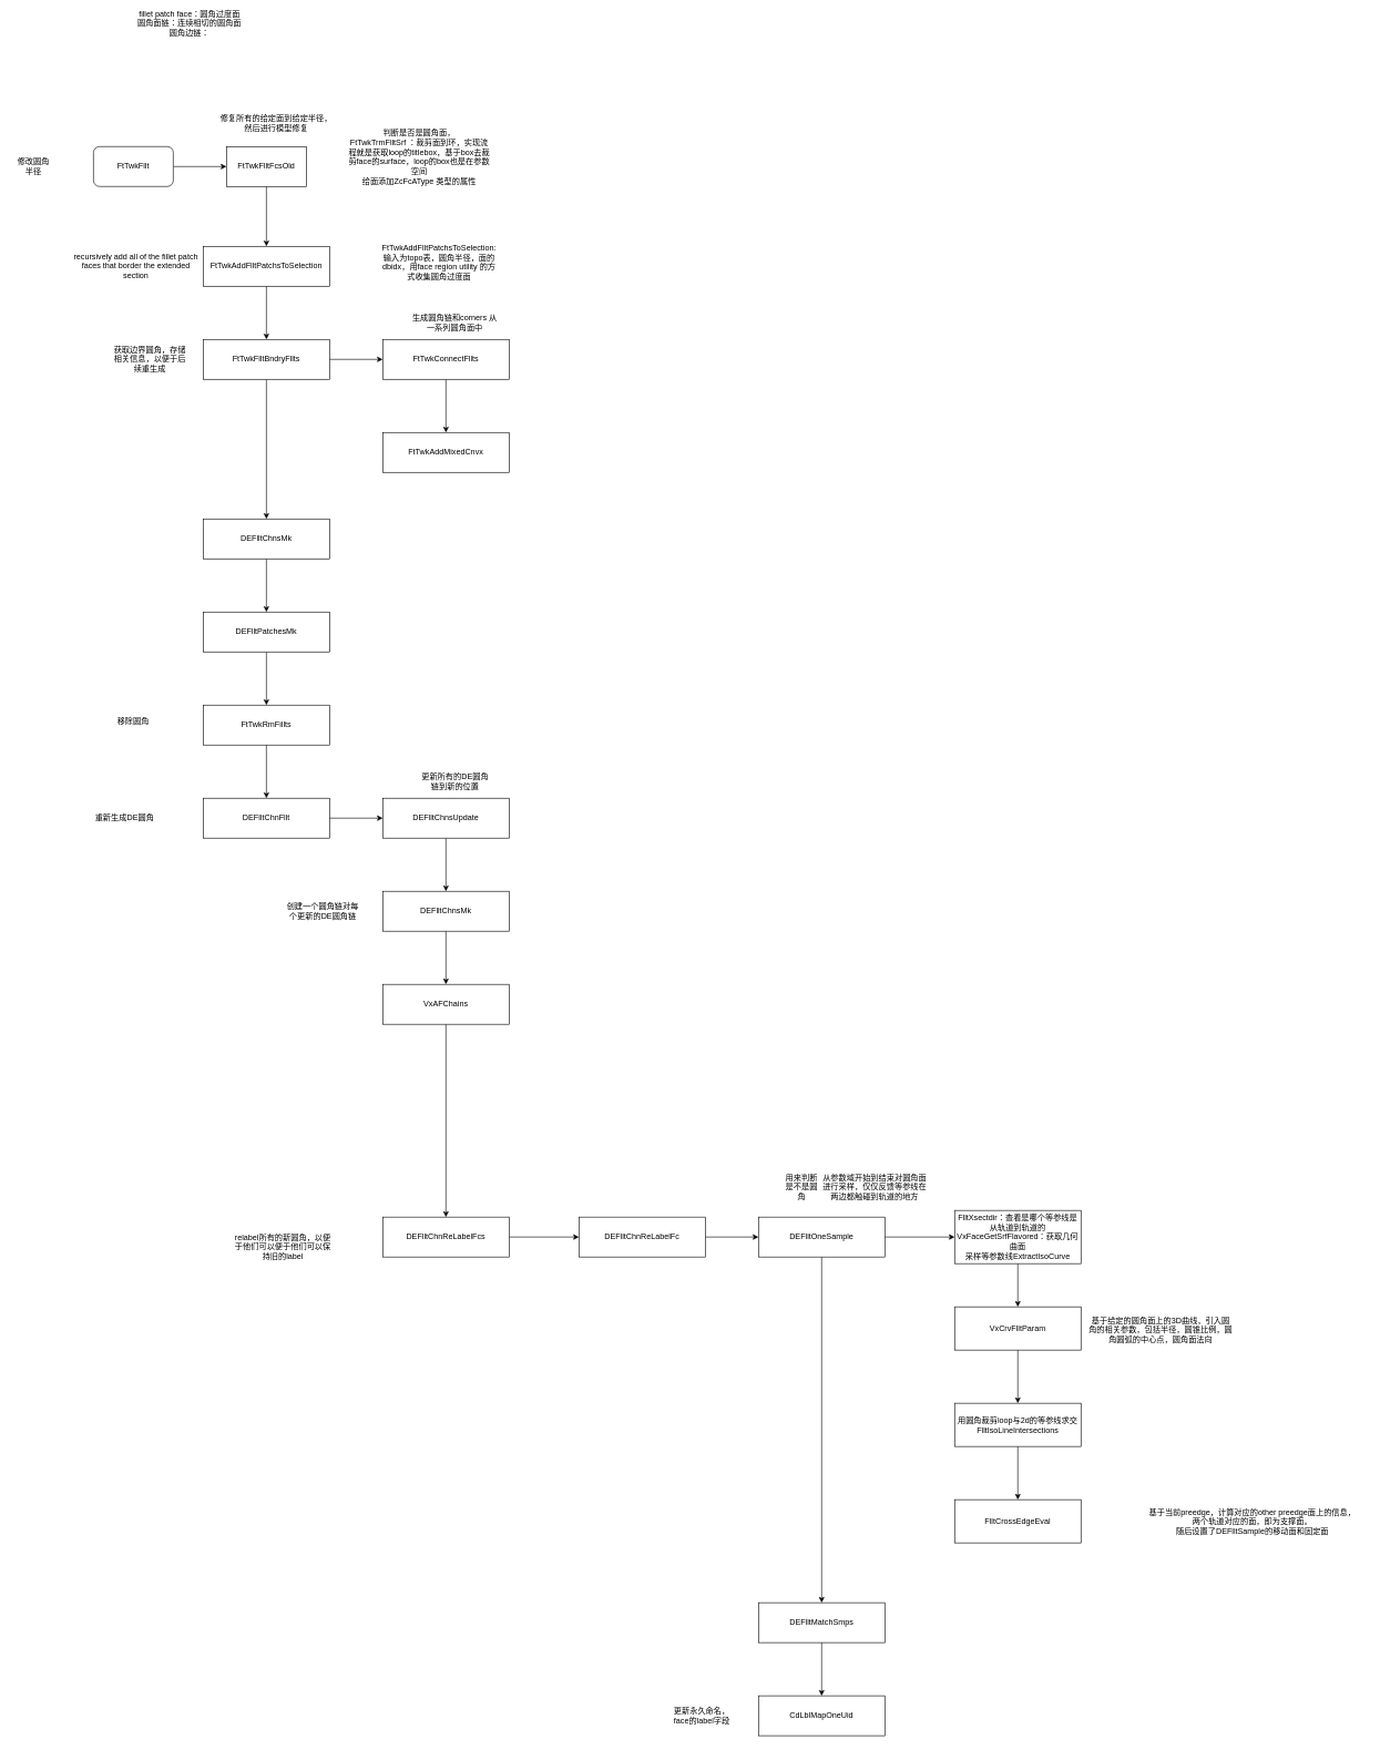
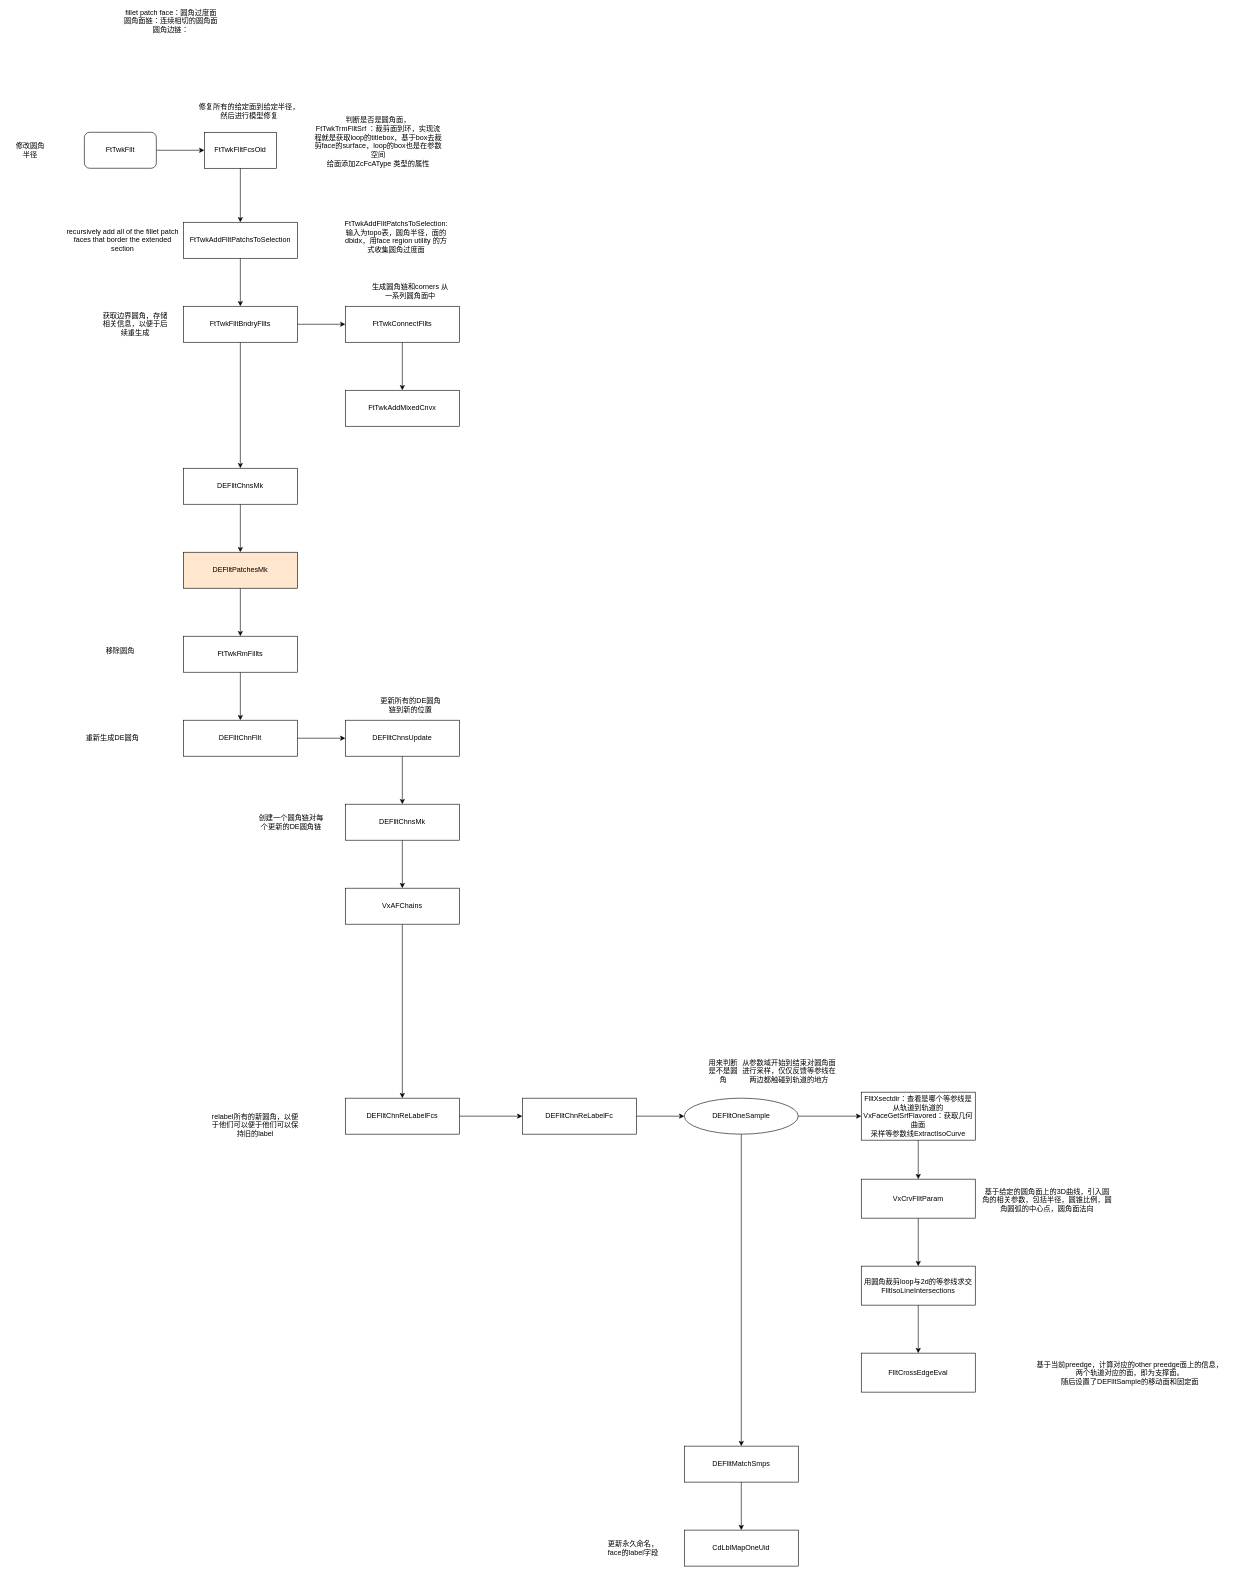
  <mxCell id="0" />
  <mxCell id="1" parent="0" />
  <mxCell id="2" value="" style="edgeStyle=orthogonalEdgeStyle;rounded=0;orthogonalLoop=1;jettySize=auto;html=1;" parent="1" source="3" target="6" edge="1"><mxGeometry relative="1" as="geometry" /></mxCell>
  <mxCell id="3" value="FtTwkFllt" style="whiteSpace=wrap;html=1;rounded=1;" parent="1" vertex="1"><mxGeometry x="140" y="220" width="120" height="60" as="geometry" /></mxCell>
  <mxCell id="4" value="修改圆角半径" style="text;html=1;align=center;verticalAlign=middle;whiteSpace=wrap;rounded=0;" parent="1" vertex="1"><mxGeometry x="20" y="235" width="60" height="30" as="geometry" /></mxCell>
  <mxCell id="5" value="" style="edgeStyle=orthogonalEdgeStyle;rounded=0;orthogonalLoop=1;jettySize=auto;html=1;" parent="1" source="6" target="10" edge="1"><mxGeometry relative="1" as="geometry" /></mxCell>
  <mxCell id="6" value="FtTwkFlltFcsOld" style="rounded=0;whiteSpace=wrap;html=1;" parent="1" vertex="1"><mxGeometry x="340" y="220" width="120" height="60" as="geometry" /></mxCell>
  <mxCell id="7" value="修复所有的给定面到给定半径，然后进行模型修复" style="text;html=1;align=center;verticalAlign=middle;whiteSpace=wrap;rounded=0;" parent="1" vertex="1"><mxGeometry x="330" y="170" width="170" height="30" as="geometry" /></mxCell>
  <mxCell id="8" value="判断是否是圆角面，&lt;div&gt;FtTwkTrmFlltSrf ：裁剪面到环，实现流程就是获取loop的titlebox，基于box去裁剪face的surface，loop的box也是在参数空间&lt;/div&gt;&lt;div&gt;给面添加ZcFcAType 类型的属性&lt;/div&gt;&lt;div&gt;&lt;br&gt;&lt;/div&gt;&lt;div&gt;&lt;br&gt;&lt;/div&gt;" style="text;html=1;align=center;verticalAlign=middle;whiteSpace=wrap;rounded=0;" parent="1" vertex="1"><mxGeometry x="520" y="235" width="220" height="30" as="geometry" /></mxCell>
  <mxCell id="9" value="" style="edgeStyle=orthogonalEdgeStyle;rounded=0;orthogonalLoop=1;jettySize=auto;html=1;" parent="1" source="10" target="16" edge="1"><mxGeometry relative="1" as="geometry" /></mxCell>
  <mxCell id="10" value="FtTwkAddFlltPatchsToSelection" style="rounded=0;whiteSpace=wrap;html=1;" parent="1" vertex="1"><mxGeometry x="305" y="370" width="190" height="60" as="geometry" /></mxCell>
  <mxCell id="11" value="recursively add all of the fillet patch faces that border the extended section" style="text;html=1;align=center;verticalAlign=middle;whiteSpace=wrap;rounded=0;" parent="1" vertex="1"><mxGeometry x="109" y="385" width="190" height="30" as="geometry" /></mxCell>
  <mxCell id="12" value="FtTwkAddFlltPatchsToSelection:输入为topo表，圆角半径，面的dbidx，用face region utility 的方式收集圆角过度面&lt;div&gt;&lt;br&gt;&lt;div&gt;&lt;br&gt;&lt;/div&gt;&lt;/div&gt;" style="text;html=1;align=center;verticalAlign=middle;whiteSpace=wrap;rounded=0;" parent="1" vertex="1"><mxGeometry x="570" y="385" width="180" height="45" as="geometry" /></mxCell>
  <mxCell id="13" value="fillet patch face：圆角过度面&lt;div&gt;圆角面链：连续相切的圆角面&lt;/div&gt;&lt;div&gt;圆角边链：&lt;/div&gt;" style="text;html=1;align=center;verticalAlign=middle;whiteSpace=wrap;rounded=0;" parent="1" vertex="1"><mxGeometry x="109" y="20" width="351" height="30" as="geometry" /></mxCell>
  <mxCell id="14" value="" style="edgeStyle=orthogonalEdgeStyle;rounded=0;orthogonalLoop=1;jettySize=auto;html=1;" parent="1" source="16" target="19" edge="1"><mxGeometry relative="1" as="geometry" /></mxCell>
  <mxCell id="15" value="" style="edgeStyle=orthogonalEdgeStyle;rounded=0;orthogonalLoop=1;jettySize=auto;html=1;" parent="1" source="16" target="23" edge="1"><mxGeometry relative="1" as="geometry" /></mxCell>
  <mxCell id="16" value="FtTwkFlltBndryFllts" style="rounded=0;whiteSpace=wrap;html=1;" parent="1" vertex="1"><mxGeometry x="305" y="510" width="190" height="60" as="geometry" /></mxCell>
  <mxCell id="17" value="获取边界圆角，存储相关信息，以便于后续重生成" style="text;html=1;align=center;verticalAlign=middle;whiteSpace=wrap;rounded=0;" parent="1" vertex="1"><mxGeometry x="170" y="525" width="110" height="30" as="geometry" /></mxCell>
  <mxCell id="18" value="" style="edgeStyle=orthogonalEdgeStyle;rounded=0;orthogonalLoop=1;jettySize=auto;html=1;" parent="1" source="19" target="21" edge="1"><mxGeometry relative="1" as="geometry" /></mxCell>
  <mxCell id="19" value="FtTwkConnectFllts" style="rounded=0;whiteSpace=wrap;html=1;" parent="1" vertex="1"><mxGeometry x="575" y="510" width="190" height="60" as="geometry" /></mxCell>
  <mxCell id="20" value="生成圆角链和corners 从一系列圆角面中" style="text;html=1;align=center;verticalAlign=middle;whiteSpace=wrap;rounded=0;" parent="1" vertex="1"><mxGeometry x="617" y="470" width="133" height="30" as="geometry" /></mxCell>
  <mxCell id="21" value="FtTwkAddMixedCnvx" style="rounded=0;whiteSpace=wrap;html=1;" parent="1" vertex="1"><mxGeometry x="575" y="650" width="190" height="60" as="geometry" /></mxCell>
  <mxCell id="22" value="" style="edgeStyle=orthogonalEdgeStyle;rounded=0;orthogonalLoop=1;jettySize=auto;html=1;" parent="1" source="23" target="25" edge="1"><mxGeometry relative="1" as="geometry" /></mxCell>
  <mxCell id="23" value="DEFlltChnsMk" style="rounded=0;whiteSpace=wrap;html=1;" parent="1" vertex="1"><mxGeometry x="305" y="780" width="190" height="60" as="geometry" /></mxCell>
  <mxCell id="24" value="" style="edgeStyle=orthogonalEdgeStyle;rounded=0;orthogonalLoop=1;jettySize=auto;html=1;" parent="1" source="25" target="27" edge="1"><mxGeometry relative="1" as="geometry" /></mxCell>
- <mxCell id="25" value="DEFlltPatchesMk" style="rounded=0;whiteSpace=wrap;html=1;" parent="1" vertex="1"><mxGeometry x="305" y="920" width="190" height="60" as="geometry" /></mxCell>
+ <mxCell id="25" value="DEFlltPatchesMk" style="rounded=0;whiteSpace=wrap;html=1;fillColor=#ffe6cc;" parent="1" vertex="1"><mxGeometry x="305" y="920" width="190" height="60" as="geometry" /></mxCell>
  <mxCell id="26" value="" style="edgeStyle=orthogonalEdgeStyle;rounded=0;orthogonalLoop=1;jettySize=auto;html=1;" parent="1" source="27" target="30" edge="1"><mxGeometry relative="1" as="geometry" /></mxCell>
  <mxCell id="27" value="FtTwkRmFillts" style="rounded=0;whiteSpace=wrap;html=1;" parent="1" vertex="1"><mxGeometry x="305" y="1060" width="190" height="60" as="geometry" /></mxCell>
  <mxCell id="28" value="移除圆角" style="text;html=1;align=center;verticalAlign=middle;whiteSpace=wrap;rounded=0;" parent="1" vertex="1"><mxGeometry x="170" y="1069" width="60" height="30" as="geometry" /></mxCell>
  <mxCell id="29" value="" style="edgeStyle=orthogonalEdgeStyle;rounded=0;orthogonalLoop=1;jettySize=auto;html=1;" parent="1" source="30" target="33" edge="1"><mxGeometry relative="1" as="geometry" /></mxCell>
  <mxCell id="30" value="DEFlltChnFllt" style="rounded=0;whiteSpace=wrap;html=1;" parent="1" vertex="1"><mxGeometry x="305" y="1200" width="190" height="60" as="geometry" /></mxCell>
  <mxCell id="31" value="重新生成DE圆角" style="text;html=1;align=center;verticalAlign=middle;whiteSpace=wrap;rounded=0;" parent="1" vertex="1"><mxGeometry x="140" y="1215" width="94" height="30" as="geometry" /></mxCell>
  <mxCell id="32" value="" style="edgeStyle=orthogonalEdgeStyle;rounded=0;orthogonalLoop=1;jettySize=auto;html=1;" parent="1" source="33" target="36" edge="1"><mxGeometry relative="1" as="geometry" /></mxCell>
  <mxCell id="33" value="DEFlltChnsUpdate" style="rounded=0;whiteSpace=wrap;html=1;" parent="1" vertex="1"><mxGeometry x="575" y="1200" width="190" height="60" as="geometry" /></mxCell>
  <mxCell id="34" value="更新所有的DE圆角链到新的位置" style="text;html=1;align=center;verticalAlign=middle;whiteSpace=wrap;rounded=0;" parent="1" vertex="1"><mxGeometry x="628.5" y="1160" width="110" height="30" as="geometry" /></mxCell>
  <mxCell id="35" value="" style="edgeStyle=orthogonalEdgeStyle;rounded=0;orthogonalLoop=1;jettySize=auto;html=1;" parent="1" source="36" target="39" edge="1"><mxGeometry relative="1" as="geometry" /></mxCell>
  <mxCell id="36" value="DEFlltChnsMk" style="rounded=0;whiteSpace=wrap;html=1;" parent="1" vertex="1"><mxGeometry x="575" y="1340" width="190" height="60" as="geometry" /></mxCell>
  <mxCell id="37" value="创建一个圆角链对每个更新的DE圆角链" style="text;html=1;align=center;verticalAlign=middle;whiteSpace=wrap;rounded=0;" parent="1" vertex="1"><mxGeometry x="430" y="1355" width="110" height="30" as="geometry" /></mxCell>
  <mxCell id="38" value="" style="edgeStyle=orthogonalEdgeStyle;rounded=0;orthogonalLoop=1;jettySize=auto;html=1;" parent="1" source="39" target="42" edge="1"><mxGeometry relative="1" as="geometry" /></mxCell>
  <mxCell id="39" value="VxAFChains" style="rounded=0;whiteSpace=wrap;html=1;" parent="1" vertex="1"><mxGeometry x="575" y="1480" width="190" height="60" as="geometry" /></mxCell>
  <mxCell id="40" value="relabel所有的新圆角，以便于他们可以便于他们可以保持旧的label" style="text;html=1;align=center;verticalAlign=middle;whiteSpace=wrap;rounded=0;" parent="1" vertex="1"><mxGeometry x="350" y="1860" width="150" height="30" as="geometry" /></mxCell>
  <mxCell id="41" value="" style="edgeStyle=orthogonalEdgeStyle;rounded=0;orthogonalLoop=1;jettySize=auto;html=1;" parent="1" source="42" target="44" edge="1"><mxGeometry relative="1" as="geometry" /></mxCell>
  <mxCell id="42" value="DEFlltChnReLabelFcs" style="rounded=0;whiteSpace=wrap;html=1;" parent="1" vertex="1"><mxGeometry x="575" y="1830" width="190" height="60" as="geometry" /></mxCell>
  <mxCell id="43" value="" style="edgeStyle=orthogonalEdgeStyle;rounded=0;orthogonalLoop=1;jettySize=auto;html=1;" parent="1" source="44" target="47" edge="1"><mxGeometry relative="1" as="geometry" /></mxCell>
  <mxCell id="44" value="DEFlltChnReLabelFc" style="rounded=0;whiteSpace=wrap;html=1;" parent="1" vertex="1"><mxGeometry x="870" y="1830" width="190" height="60" as="geometry" /></mxCell>
  <mxCell id="45" value="" style="edgeStyle=orthogonalEdgeStyle;rounded=0;orthogonalLoop=1;jettySize=auto;html=1;" parent="1" source="47" target="50" edge="1"><mxGeometry relative="1" as="geometry" /></mxCell>
  <mxCell id="46" value="" style="edgeStyle=orthogonalEdgeStyle;rounded=0;orthogonalLoop=1;jettySize=auto;html=1;" parent="1" source="47" target="53" edge="1"><mxGeometry relative="1" as="geometry" /></mxCell>
- <mxCell id="47" value="DEFlltOneSample" style="rounded=0;whiteSpace=wrap;html=1;" parent="1" vertex="1"><mxGeometry x="1140" y="1830" width="190" height="60" as="geometry" /></mxCell>
+ <mxCell id="47" value="DEFlltOneSample" style="ellipse;whiteSpace=wrap;html=1;" parent="1" vertex="1"><mxGeometry x="1140" y="1830" width="190" height="60" as="geometry" /></mxCell>
  <mxCell id="48" value="用来判断是不是圆角" style="text;html=1;align=center;verticalAlign=middle;whiteSpace=wrap;rounded=0;" parent="1" vertex="1"><mxGeometry x="1175" y="1770" width="60" height="30" as="geometry" /></mxCell>
  <mxCell id="49" value="" style="edgeStyle=orthogonalEdgeStyle;rounded=0;orthogonalLoop=1;jettySize=auto;html=1;" parent="1" source="50" target="51" edge="1"><mxGeometry relative="1" as="geometry" /></mxCell>
  <mxCell id="50" value="DEFlltMatchSmps" style="rounded=0;whiteSpace=wrap;html=1;" parent="1" vertex="1"><mxGeometry x="1140" y="2410" width="190" height="60" as="geometry" /></mxCell>
  <mxCell id="51" value="CdLblMapOneUid" style="rounded=0;whiteSpace=wrap;html=1;" parent="1" vertex="1"><mxGeometry x="1140" y="2550" width="190" height="60" as="geometry" /></mxCell>
  <mxCell id="52" value="" style="edgeStyle=orthogonalEdgeStyle;rounded=0;orthogonalLoop=1;jettySize=auto;html=1;" parent="1" source="53" target="55" edge="1"><mxGeometry relative="1" as="geometry" /></mxCell>
  <mxCell id="53" value="FlltXsectdir：查看是哪个等参线是从轨道到轨道的&lt;div&gt;VxFaceGetSrfFlavored：获取几何曲面&lt;/div&gt;&lt;div&gt;采样等参数线ExtractIsoCurve&lt;/div&gt;" style="rounded=0;whiteSpace=wrap;html=1;" parent="1" vertex="1"><mxGeometry x="1435" y="1820" width="190" height="80" as="geometry" /></mxCell>
  <mxCell id="54" value="" style="edgeStyle=orthogonalEdgeStyle;rounded=0;orthogonalLoop=1;jettySize=auto;html=1;" parent="1" source="55" target="58" edge="1"><mxGeometry relative="1" as="geometry" /></mxCell>
  <mxCell id="55" value="VxCrvFlltParam" style="rounded=0;whiteSpace=wrap;html=1;" parent="1" vertex="1"><mxGeometry x="1435" y="1965" width="190" height="65" as="geometry" /></mxCell>
  <mxCell id="56" value="基于给定的圆角面上的3D曲线，引入圆角的相关参数，包括半径，圆锥比例，圆角圆弧的中心点，圆角面法向" style="text;html=1;align=center;verticalAlign=middle;whiteSpace=wrap;rounded=0;" parent="1" vertex="1"><mxGeometry x="1635" y="1985" width="220" height="30" as="geometry" /></mxCell>
  <mxCell id="57" value="" style="edgeStyle=orthogonalEdgeStyle;rounded=0;orthogonalLoop=1;jettySize=auto;html=1;" parent="1" source="58" target="59" edge="1"><mxGeometry relative="1" as="geometry" /></mxCell>
  <mxCell id="58" value="用圆角裁剪loop与2d的等参线求交&lt;div&gt;FlltIsoLineIntersections&lt;/div&gt;" style="rounded=0;whiteSpace=wrap;html=1;" parent="1" vertex="1"><mxGeometry x="1435" y="2110" width="190" height="65" as="geometry" /></mxCell>
  <mxCell id="59" value="FlltCrossEdgeEval" style="rounded=0;whiteSpace=wrap;html=1;" parent="1" vertex="1"><mxGeometry x="1435" y="2255" width="190" height="65" as="geometry" /></mxCell>
  <mxCell id="60" value="基于当前preedge，计算对应的other preedge面上的信息，&lt;div&gt;两个轨道对应的面，即为支撑面。&lt;/div&gt;&lt;div&gt;随后设置了DEFlltSample的移动面和固定面&lt;/div&gt;" style="text;html=1;align=center;verticalAlign=middle;whiteSpace=wrap;rounded=0;" parent="1" vertex="1"><mxGeometry x="1713" y="2255" width="340" height="65" as="geometry" /></mxCell>
  <mxCell id="61" value="更新永久命名，face的label字段" style="text;html=1;align=center;verticalAlign=middle;whiteSpace=wrap;rounded=0;" parent="1" vertex="1"><mxGeometry x="1005" y="2565" width="100" height="30" as="geometry" /></mxCell>
  <mxCell id="62" value="从参数域开始到结束对圆角面进行采样，仅仅反馈等参线在两边都触碰到轨道的地方" style="text;html=1;align=center;verticalAlign=middle;whiteSpace=wrap;rounded=0;" parent="1" vertex="1"><mxGeometry x="1235" y="1770" width="160" height="30" as="geometry" /></mxCell>
